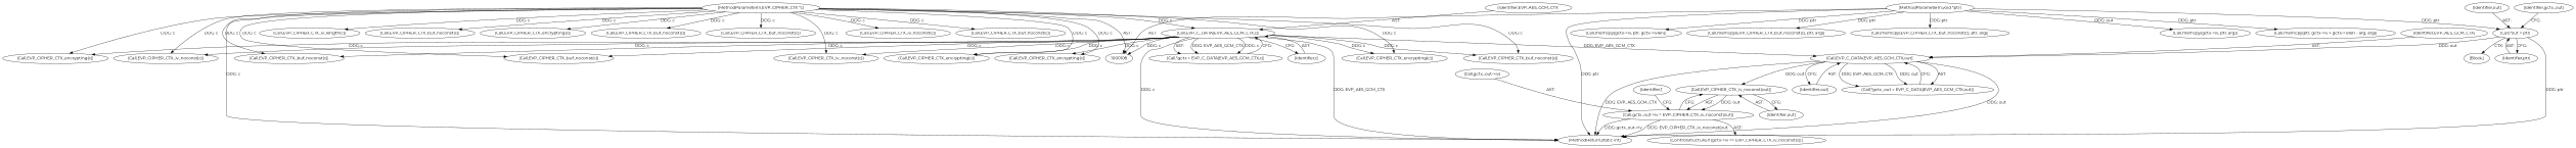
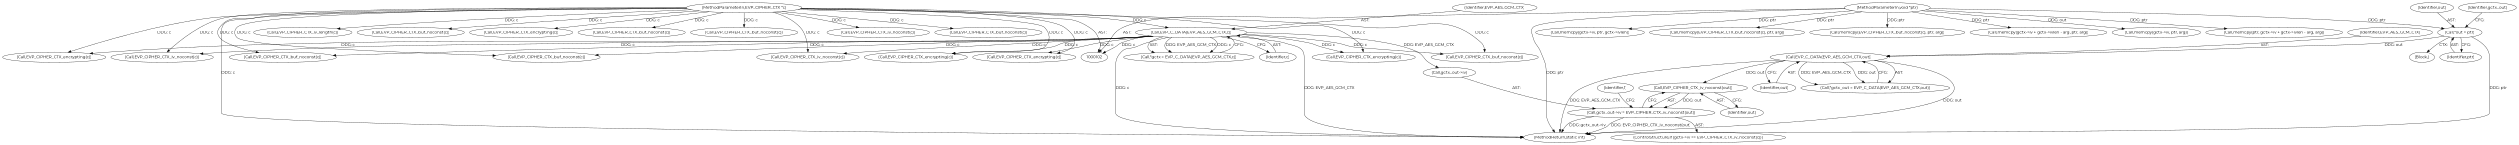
  digraph {
    fontname=Montserrat
    node [fontname=Montserrat]
    edge [fontname=Montserrat]
    n1 [label="(Call,EVP_CIPHER_CTX_iv_noconst(out))"]
    n2 [label="(Call,gctx_out->iv = EVP_CIPHER_CTX_iv_noconst(out))"]
    n3 [label="(Identifier,out)"]
    n4 [label="(MethodReturn,static int)"]
    n5 [label="(ControlStructure,if (gctx->iv == EVP_CIPHER_CTX_iv_noconst(c)))"]
    n6 [label="(Call,EVP_C_DATA(EVP_AES_GCM_CTX,out))"]
    n7 [label="(Call,*gctx_out = EVP_C_DATA(EVP_AES_GCM_CTX,out))"]
    n8 [label="(Identifier,out)"]
    n9 [label="(Call,EVP_C_DATA(EVP_AES_GCM_CTX,c))"]
    n10 [label="(Call,EVP_CIPHER_CTX_encrypting(c))"]
    n11 [label="(Identifier,c)"]
    n12 [label="(Call,EVP_CIPHER_CTX_encrypting(c))"]
    n13 [label="(Call,*gctx = EVP_C_DATA(EVP_AES_GCM_CTX,c))"]
    n14 [label="(Call,EVP_CIPHER_CTX_encrypting(c))"]
    n15 [label="(Call,EVP_CIPHER_CTX_buf_noconst(c))"]
    n16 [label="(Call,EVP_CIPHER_CTX_iv_noconst(c))"]
    n17 [label="(Call,EVP_CIPHER_CTX_buf_noconst(c))"]
    n18 [label="(Call,EVP_CIPHER_CTX_buf_noconst(c))"]
    n19 [label="(Call,EVP_CIPHER_CTX_iv_noconst(c))"]
    n20 [label="(Call,EVP_CIPHER_CTX_encrypting(c))"]
-   1000108
+   1000108 [label=1000102]
    n22 [label="(Call,EVP_CIPHER_CTX_iv_length(c))"]
    n23 [label="(MethodParameterIn,EVP_CIPHER_CTX *c)"]
    n24 [label="(Call,EVP_CIPHER_CTX_buf_noconst(c))"]
    n25 [label="(Call,EVP_CIPHER_CTX_encrypting(c))"]
    n26 [label="(Call,EVP_CIPHER_CTX_buf_noconst(c))"]
    n27 [label="(Call,EVP_CIPHER_CTX_buf_noconst(c))"]
    n28 [label="(Call,EVP_CIPHER_CTX_iv_noconst(c))"]
    n29 [label="(Call,EVP_CIPHER_CTX_buf_noconst(c))"]
    n30 [label="(Call,*out = ptr)"]
    n31 [label="(Identifier,ptr)"]
    n32 [label="(Block,)"]
    n33 [label="(MethodParameterIn,void *ptr)"]
    n34 [label="(Call,memcpy(EVP_CIPHER_CTX_buf_noconst(c), ptr, arg))"]
    n35 [label="(Call,memcpy(EVP_CIPHER_CTX_buf_noconst(c), ptr, arg))"]
+   n36 [label="(Call,memcpy(gctx->iv + gctx->ivlen - arg, ptr, arg))"]
    n37 [label="(Call,memcpy(gctx->iv, ptr, arg))"]
    n38 [label="(Call,memcpy(ptr, gctx->iv + gctx->ivlen - arg, arg))"]
    n39 [label="(Call,memcpy(gctx->iv, ptr, gctx->ivlen))"]
    n40 [label="(Identifier,1)"]
    n41 [label="(Identifier,out)"]
    n42 [label="(Identifier,EVP_AES_GCM_CTX)"]
    n43 [label="(Identifier,gctx_out)"]
    n44 [label="(Call,gctx_out->iv)"]
    n45 [label="(Identifier,EVP_AES_GCM_CTX)"]
    n1 -> n2 [label="AST: "]
    n1 -> n2 [label="DDG: out"]
    n1 -> n3 [label="CFG: "]
    n2 -> n1 [label="CFG: "]
    n2 -> n4 [label="DDG: gctx_out->iv"]
    n2 -> n4 [label="DDG: EVP_CIPHER_CTX_iv_noconst(out)"]
    n2 -> n5 [label="AST: "]
    n3 -> n1 [label="AST: "]
    n6 -> n1 [label="DDG: out"]
    n6 -> n4 [label="DDG: out"]
    n6 -> n4 [label="DDG: EVP_AES_GCM_CTX"]
    n6 -> n7 [label="AST: "]
    n6 -> n7 [label="DDG: EVP_AES_GCM_CTX"]
    n6 -> n7 [label="DDG: out"]
    n6 -> n8 [label="CFG: "]
    n7 -> n6 [label="CFG: "]
    n8 -> n6 [label="AST: "]
    n9 -> n4 [label="DDG: EVP_AES_GCM_CTX"]
    n9 -> n4 [label="DDG: c"]
-   n9 -> n6 [label="DDG: EVP_AES_GCM_CTX"]
+   n9 -> n44 [label="DDG: EVP_AES_GCM_CTX"]
    n9 -> n10 [label="DDG: c"]
    n9 -> n11 [label="CFG: "]
    n9 -> n12 [label="DDG: c"]
    n9 -> n13 [label="AST: "]
    n9 -> n13 [label="DDG: EVP_AES_GCM_CTX"]
    n9 -> n13 [label="DDG: c"]
    n9 -> n14 [label="DDG: c"]
    n9 -> n15 [label="DDG: c"]
    n9 -> n16 [label="DDG: c"]
    n9 -> n17 [label="DDG: c"]
    n9 -> n18 [label="DDG: c"]
    n9 -> n19 [label="DDG: c"]
    n9 -> n20 [label="DDG: c"]
    n9 -> 1000108 [label="DDG: c"]
    n11 -> n9 [label="AST: "]
    n13 -> n9 [label="CFG: "]
    n23 -> n4 [label="DDG: c"]
    n23 -> n9 [label="DDG: c"]
    n23 -> n10 [label="DDG: c"]
    n23 -> n12 [label="DDG: c"]
    n23 -> n14 [label="DDG: c"]
    n23 -> n15 [label="DDG: c"]
    n23 -> n16 [label="DDG: c"]
    n23 -> n17 [label="DDG: c"]
    n23 -> n18 [label="DDG: c"]
    n23 -> n19 [label="DDG: c"]
    n23 -> n20 [label="DDG: c"]
    n23 -> 1000108 [label="AST: "]
    n23 -> n22 [label="DDG: c"]
    n23 -> n24 [label="DDG: c"]
    n23 -> n25 [label="DDG: c"]
    n23 -> n26 [label="DDG: c"]
    n23 -> n27 [label="DDG: c"]
    n23 -> n28 [label="DDG: c"]
    n23 -> n29 [label="DDG: c"]
    n30 -> n4 [label="DDG: ptr"]
    n30 -> n6 [label="DDG: out"]
    n30 -> n31 [label="CFG: "]
    n30 -> n32 [label="CTX: "]
    n31 -> n30 [label="AST: "]
    n33 -> n4 [label="DDG: ptr"]
    n33 -> 1000108 [label="AST: "]
    n33 -> n30 [label="DDG: ptr"]
    n33 -> n34 [label="DDG: ptr"]
    n33 -> n35 [label="DDG: ptr"]
+   n33 -> n36 [label="DDG: ptr"]
    n33 -> n37 [label="DDG: out"]
    n33 -> n38 [label="DDG: ptr"]
    n33 -> n39 [label="DDG: ptr"]
    n40 -> n2 [label="CFG: "]
    n41 -> n30 [label="AST: "]
    n42 -> n6 [label="AST: "]
    n43 -> n30 [label="CFG: "]
    n44 -> n2 [label="AST: "]
    n45 -> n9 [label="AST: "]
  }
